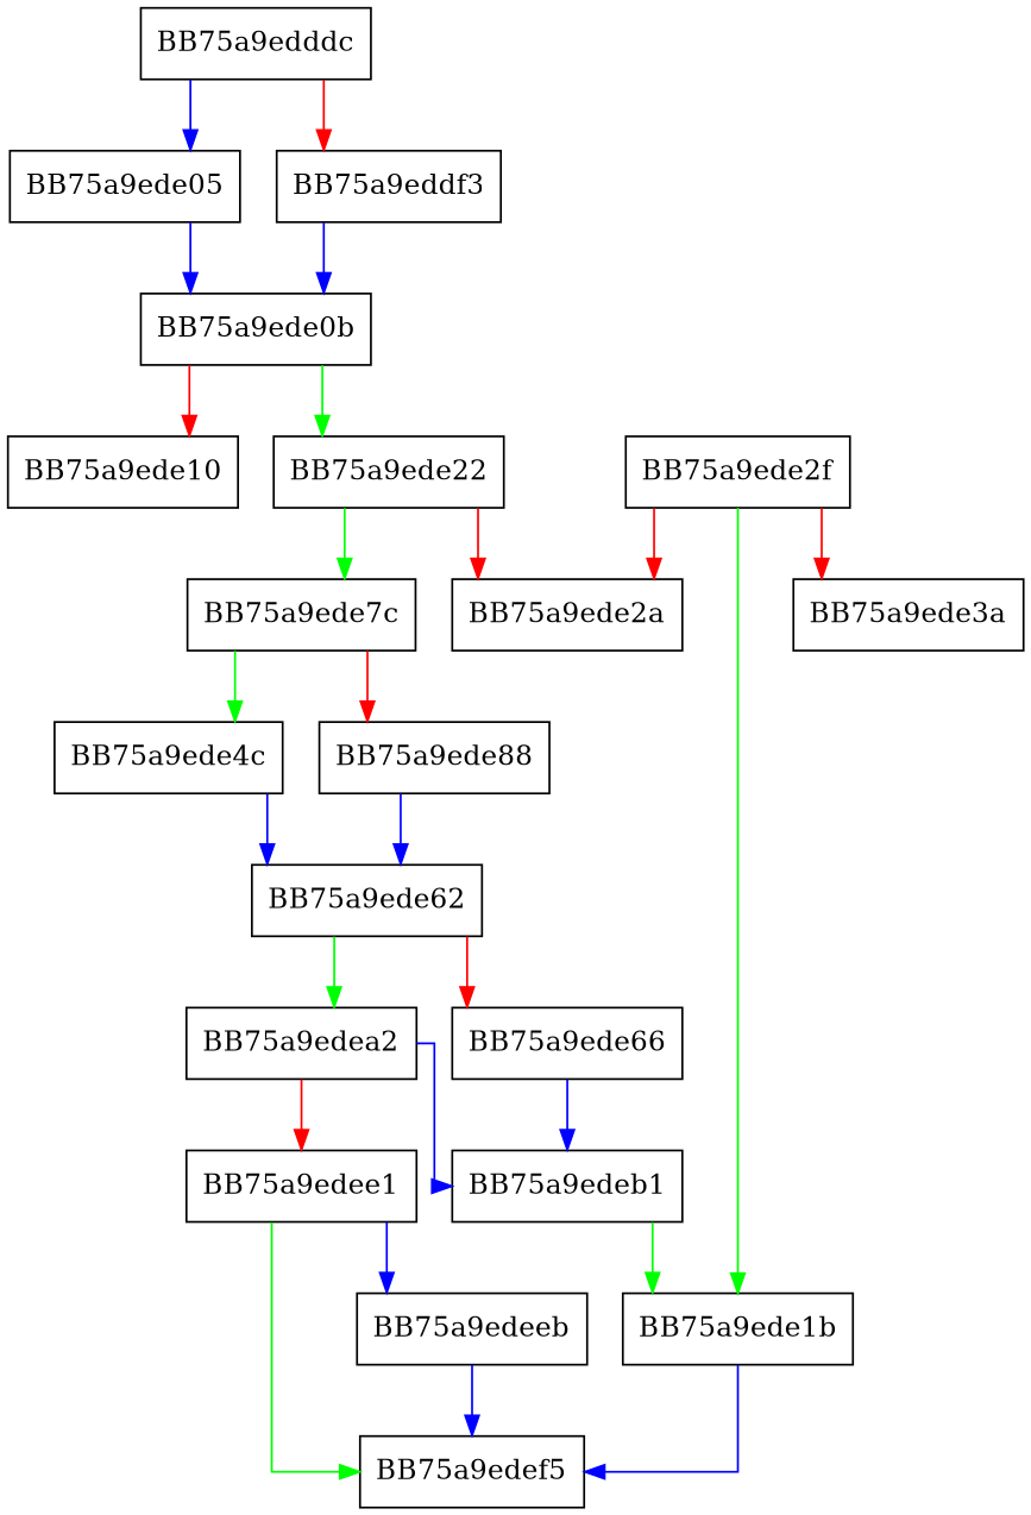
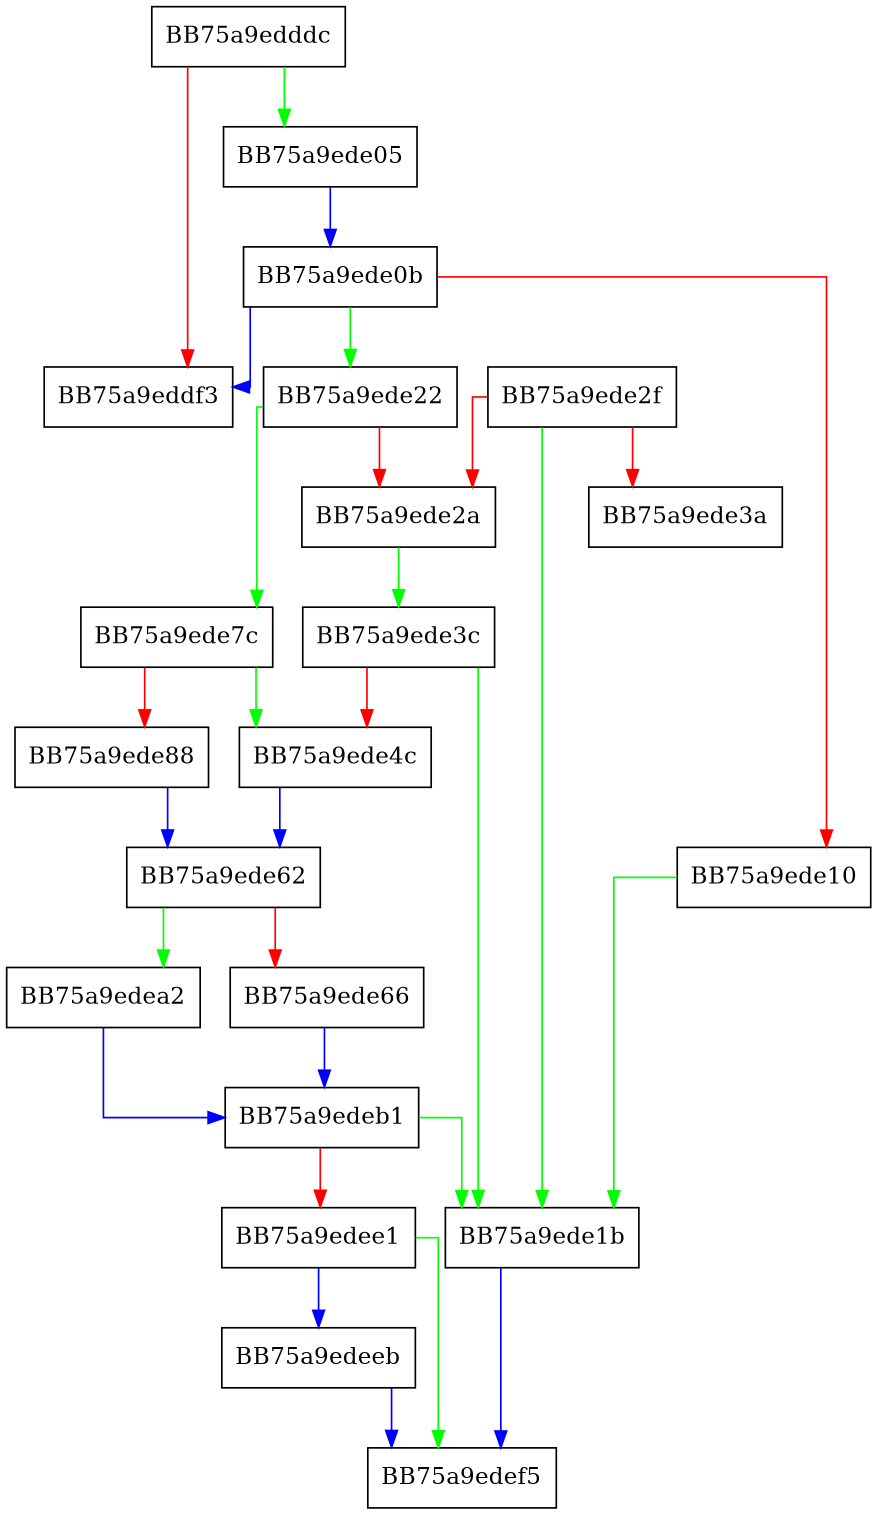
  digraph {
    splines=ortho
    node [shape=box]
    edge [color=green]
    BB75a9edddc
    BB75a9ede05
    BB75a9eddf3
    BB75a9ede0b
    BB75a9ede22
    BB75a9ede10
    BB75a9ede7c
    BB75a9ede2a
    BB75a9ede1b
    BB75a9ede88
    BB75a9ede4c
+   BB75a9ede3c
    BB75a9edef5
    BB75a9ede62
    BB75a9ede2f
    BB75a9ede3a
    BB75a9edea2
    BB75a9ede66
    BB75a9edeb1
    BB75a9edee1
    BB75a9edeeb
-   BB75a9edddc -> BB75a9ede05 [color=blue]
+   BB75a9edddc -> BB75a9ede05
    BB75a9edddc -> BB75a9eddf3 [color=red]
    BB75a9ede05 -> BB75a9ede0b [color=blue]
-   BB75a9eddf3 -> BB75a9ede0b [color=blue]
+   BB75a9ede0b -> BB75a9eddf3 [color=blue]
    BB75a9ede0b -> BB75a9ede22
    BB75a9ede0b -> BB75a9ede10 [color=red]
    BB75a9ede22 -> BB75a9ede7c
    BB75a9ede22 -> BB75a9ede2a [color=red]
+   BB75a9ede10 -> BB75a9ede1b
    BB75a9ede7c -> BB75a9ede88 [color=red]
    BB75a9ede7c -> BB75a9ede4c
+   BB75a9ede2a -> BB75a9ede3c
    BB75a9ede1b -> BB75a9edef5 [color=blue]
    BB75a9ede88 -> BB75a9ede62 [color=blue]
    BB75a9ede4c -> BB75a9ede62 [color=blue]
+   BB75a9ede3c -> BB75a9ede1b
+   BB75a9ede3c -> BB75a9ede4c [color=red]
    BB75a9ede62 -> BB75a9edea2
    BB75a9ede62 -> BB75a9ede66 [color=red]
    BB75a9ede2f -> BB75a9ede2a [color=red]
    BB75a9ede2f -> BB75a9ede1b
    BB75a9ede2f -> BB75a9ede3a [color=red]
    BB75a9edea2 -> BB75a9edeb1 [color=blue]
    BB75a9ede66 -> BB75a9edeb1 [color=blue]
    BB75a9edeb1 -> BB75a9ede1b
-   BB75a9edea2 -> BB75a9edee1 [color=red]
+   BB75a9edeb1 -> BB75a9edee1 [color=red]
    BB75a9edee1 -> BB75a9edef5
    BB75a9edee1 -> BB75a9edeeb [color=blue]
    BB75a9edeeb -> BB75a9edef5 [color=blue]
  }
